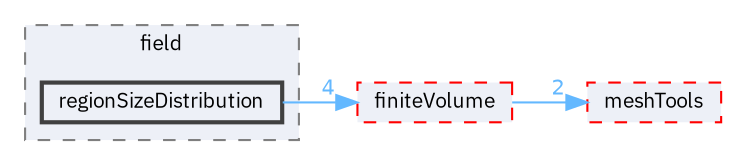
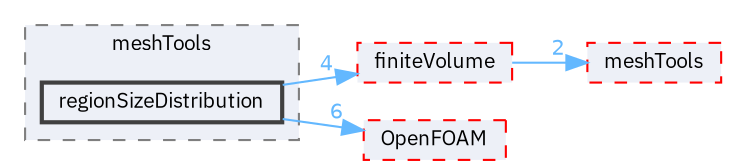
  digraph {
    compound=true
    fontname="IBM Plex Sans"
    rankdir=LR
    node [color=red fillcolor="#edf0f7" fontname="IBM Plex Sans" fontsize=10 shape=box style="filled,dashed"]
    edge [color=steelblue1 fontcolor=steelblue1 fontname="IBM Plex Sans" fontsize=10 labeldistance=1.5 labelfontname=Helvetica labelfontsize=10]
    n1 [color=grey25 height=0.2 label=regionSizeDistribution style="filled,bold" width=0.4]
    n2 [height=0.2 label=finiteVolume width=0.4]
+   n3 [height=0.2 label=OpenFOAM width=0.4]
    n4 [height=0.2 label=meshTools width=0.4]
    subgraph cluster_1 {
      bgcolor="#edf0f7"
      fontsize=10
-     label=field
+     label=meshTools
      pencolor=grey50
      style="filled,dashed"
      n1
    }
    n1 -> n2 [headlabel=4]
+   n1 -> n3 [headlabel=6]
    n2 -> n4 [headlabel=2]
  }
